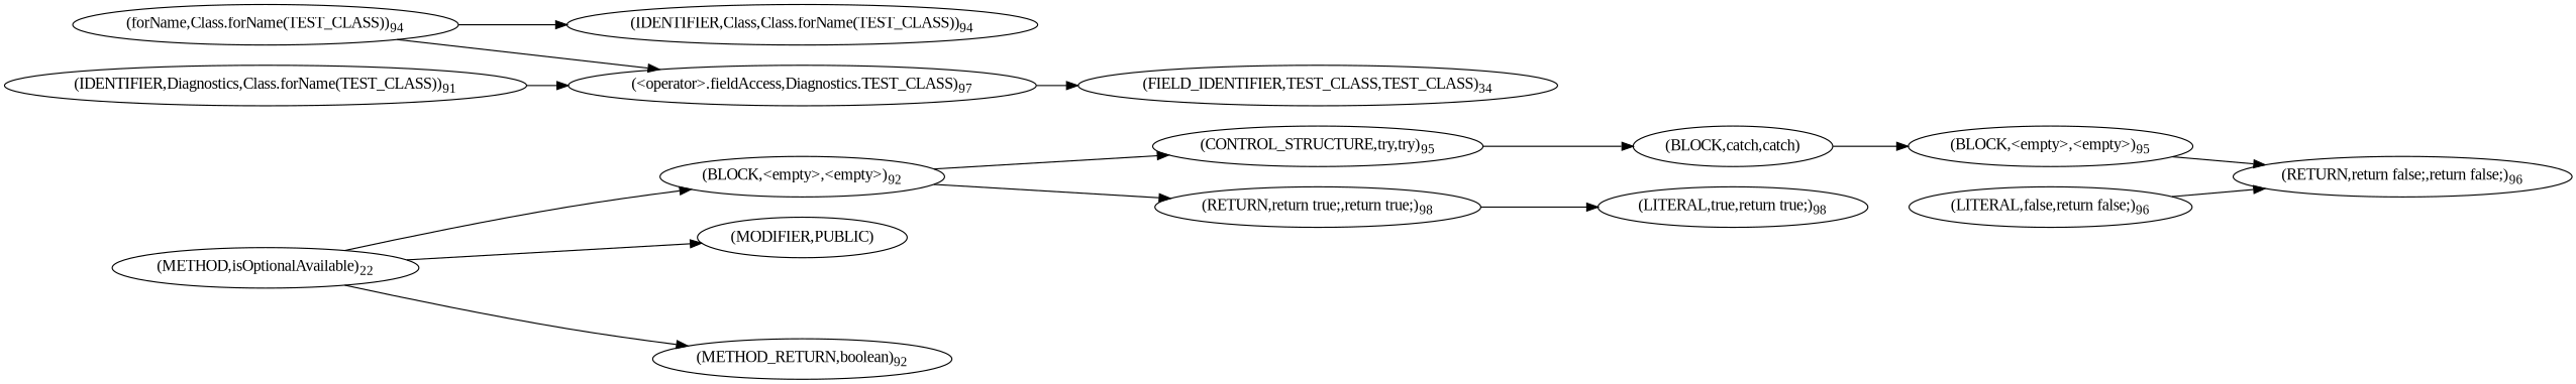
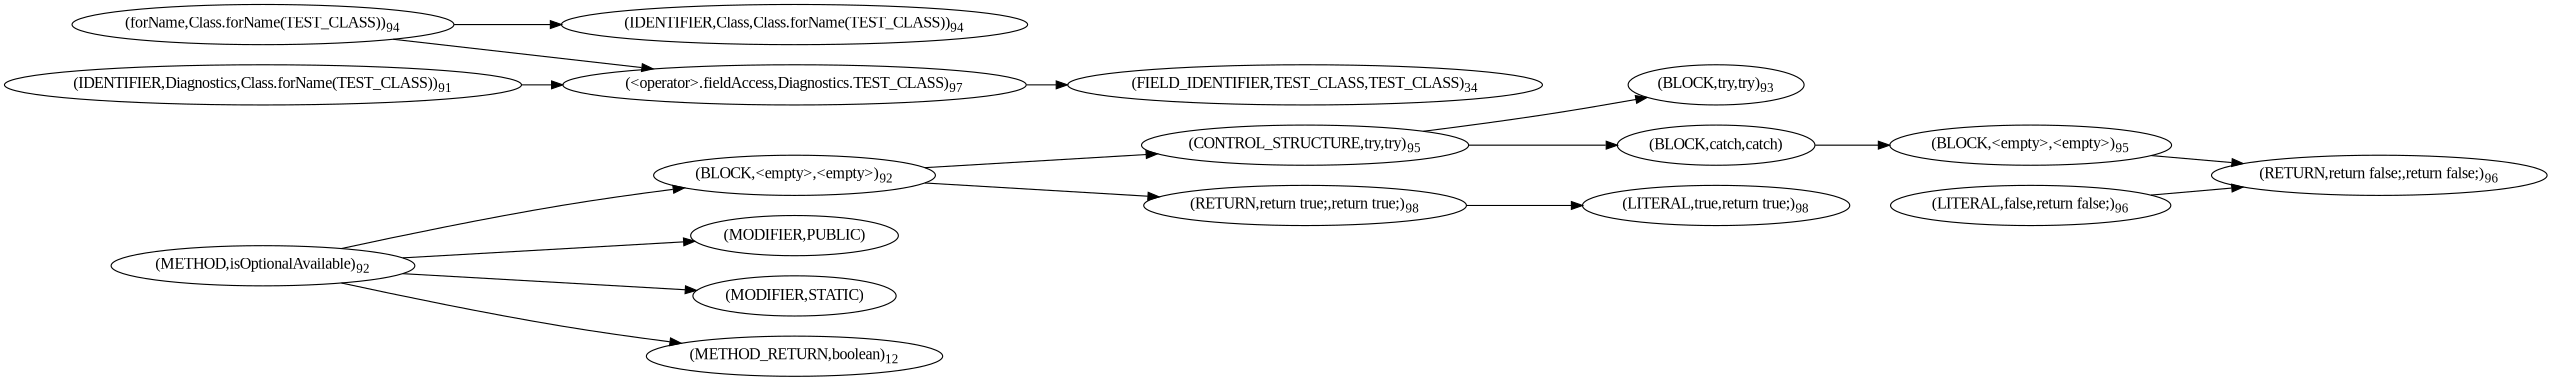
  digraph {
    fontname="Liberation Serif"
    rankdir=LR
    node [fontname="Liberation Serif"]
    edge [fontname="Liberation Serif"]
-   n1 [label=<(METHOD,isOptionalAvailable)<SUB>22</SUB>>]
+   n1 [label=<(METHOD,isOptionalAvailable)<SUB>92</SUB>>]
    n2 [label=<(BLOCK,&lt;empty&gt;,&lt;empty&gt;)<SUB>92</SUB>>]
    n3 [label=<(MODIFIER,PUBLIC)>]
-   n5 [label=<(METHOD_RETURN,boolean)<SUB>92</SUB>>]
+   n4 [label=<(MODIFIER,STATIC)>]
+   n5 [label=<(METHOD_RETURN,boolean)<SUB>12</SUB>>]
    n6 [label=<(CONTROL_STRUCTURE,try,try)<SUB>95</SUB>>]
    n7 [label=<(RETURN,return true;,return true;)<SUB>98</SUB>>]
+   n8 [label=<(BLOCK,try,try)<SUB>93</SUB>>]
    n9 [label=<(BLOCK,catch,catch)>]
    n10 [label=<(LITERAL,true,return true;)<SUB>98</SUB>>]
    n11 [label=<(BLOCK,&lt;empty&gt;,&lt;empty&gt;)<SUB>95</SUB>>]
    n12 [label=<(forName,Class.forName(TEST_CLASS))<SUB>94</SUB>>]
    n13 [label=<(IDENTIFIER,Class,Class.forName(TEST_CLASS))<SUB>94</SUB>>]
    n14 [label=<(&lt;operator&gt;.fieldAccess,Diagnostics.TEST_CLASS)<SUB>97</SUB>>]
    n15 [label=<(FIELD_IDENTIFIER,TEST_CLASS,TEST_CLASS)<SUB>34</SUB>>]
    n16 [label=<(IDENTIFIER,Diagnostics,Class.forName(TEST_CLASS))<SUB>91</SUB>>]
    n17 [label=<(RETURN,return false;,return false;)<SUB>96</SUB>>]
    n18 [label=<(LITERAL,false,return false;)<SUB>96</SUB>>]
    n1 -> n2
    n1 -> n3
+   n1 -> n4
    n1 -> n5
    n2 -> n6
    n2 -> n7
+   n6 -> n8
    n6 -> n9
    n7 -> n10
    n9 -> n11
    n11 -> n17
    n12 -> n13
    n12 -> n14
    n14 -> n15
    n16 -> n14
    n18 -> n17
  }
